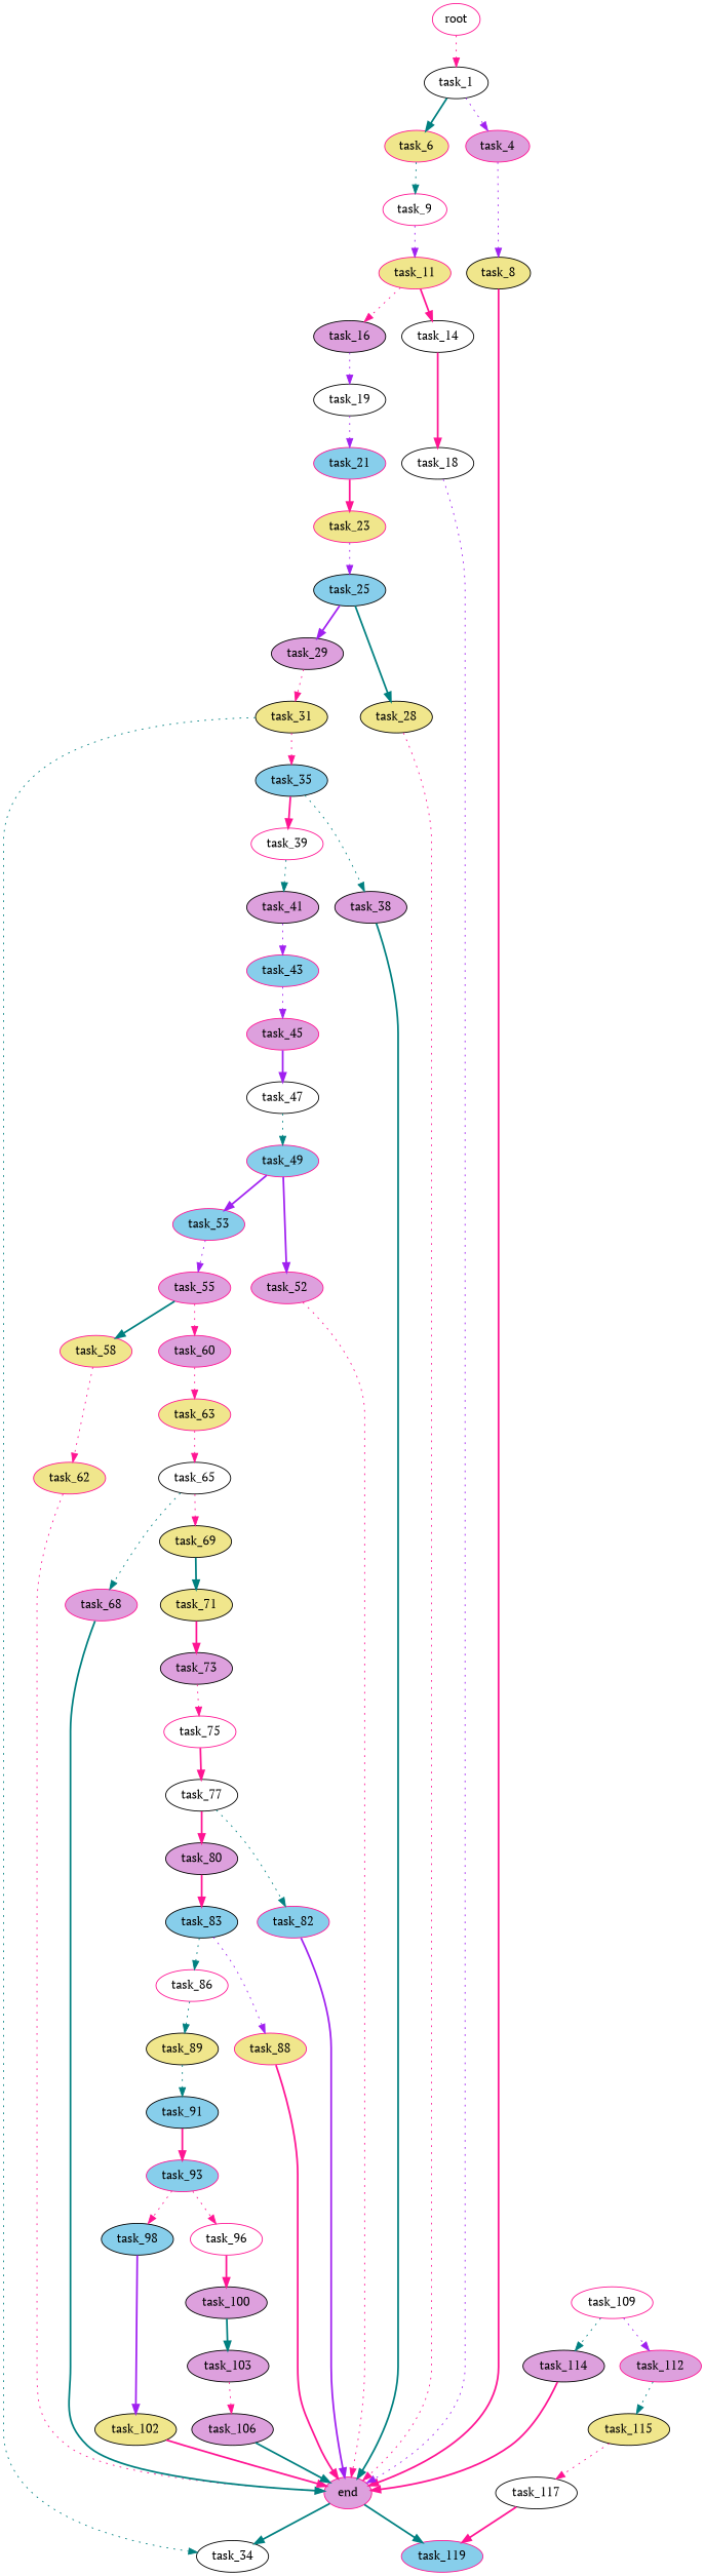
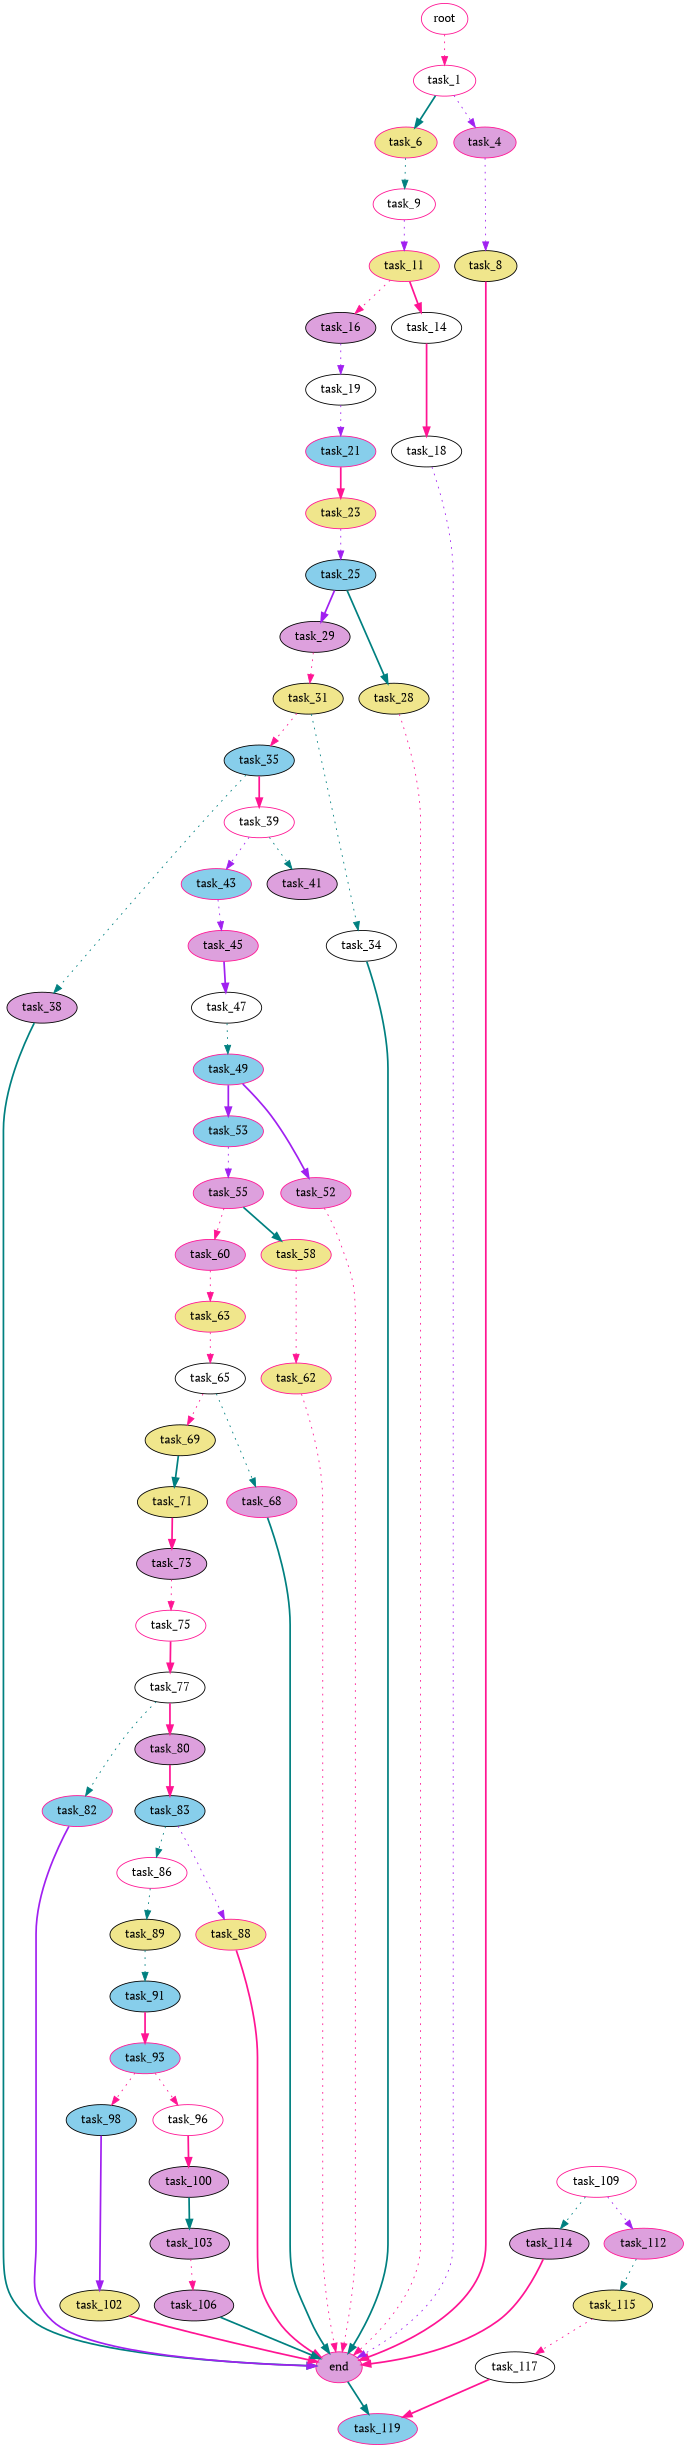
  digraph {
    fontname="PT Serif"
    node [color=black fillcolor=plum fontname="PT Serif" style=filled]
    edge [color=deeppink fontname="PT Serif" style=dotted]
    root [color=deeppink fillcolor=white]
-   task_1 [fillcolor=white]
+   task_1 [color=deeppink fillcolor=white]
    task_4 [color=deeppink]
    task_6 [color=deeppink fillcolor=khaki]
    task_8 [fillcolor=khaki]
    task_9 [color=deeppink fillcolor=white]
    end [color=deeppink]
    task_11 [color=deeppink fillcolor=khaki]
    task_119 [color=deeppink fillcolor=skyblue]
    task_14 [fillcolor=white]
    task_16
    task_18 [fillcolor=white]
    task_19 [fillcolor=white]
    task_21 [color=deeppink fillcolor=skyblue]
    task_23 [color=deeppink fillcolor=khaki]
    task_25 [fillcolor=skyblue]
    task_28 [fillcolor=khaki]
    task_29
    task_31 [fillcolor=khaki]
    task_34 [fillcolor=white]
    task_35 [fillcolor=skyblue]
    task_38
    task_39 [color=deeppink fillcolor=white]
    task_41
    task_43 [color=deeppink fillcolor=skyblue]
    task_45 [color=deeppink]
    task_47 [fillcolor=white]
    task_49 [color=deeppink fillcolor=skyblue]
    task_52 [color=deeppink]
    task_53 [color=deeppink fillcolor=skyblue]
    task_55 [color=deeppink]
    task_58 [color=deeppink fillcolor=khaki]
    task_60 [color=deeppink]
    task_62 [color=deeppink fillcolor=khaki]
    task_63 [color=deeppink fillcolor=khaki]
    task_65 [fillcolor=white]
    task_68 [color=deeppink]
    task_69 [fillcolor=khaki]
    task_71 [fillcolor=khaki]
    task_73
    task_75 [color=deeppink fillcolor=white]
    task_77 [fillcolor=white]
    task_80
    task_82 [color=deeppink fillcolor=skyblue]
    task_83 [fillcolor=skyblue]
    task_86 [color=deeppink fillcolor=white]
    task_88 [color=deeppink fillcolor=khaki]
    task_89 [fillcolor=khaki]
    task_91 [fillcolor=skyblue]
    task_93 [color=deeppink fillcolor=skyblue]
    task_96 [color=deeppink fillcolor=white]
    task_98 [fillcolor=skyblue]
    task_100
    task_102 [fillcolor=khaki]
    task_103
    task_106
    task_109 [color=deeppink fillcolor=white]
    task_112 [color=deeppink]
    task_114
    task_115 [fillcolor=khaki]
    task_117 [fillcolor=white]
    root -> task_1
    task_1 -> task_4 [color=purple]
    task_1 -> task_6 [color=teal style=bold]
    task_4 -> task_8 [color=purple]
    task_6 -> task_9 [color=teal]
    task_8 -> end [style=bold]
    task_9 -> task_11 [color=purple]
    end -> task_119 [color=teal style=bold]
    task_11 -> task_14 [style=bold]
    task_11 -> task_16
    task_14 -> task_18 [style=bold]
    task_16 -> task_19 [color=purple]
    task_18 -> end [color=purple]
    task_19 -> task_21 [color=purple]
    task_21 -> task_23 [style=bold]
    task_23 -> task_25 [color=purple]
    task_25 -> task_28 [color=teal style=bold]
    task_25 -> task_29 [color=purple style=bold]
    task_28 -> end
    task_29 -> task_31
    task_31 -> task_34 [color=teal]
    task_31 -> task_35
-   end -> task_34 [color=teal style=bold]
+   task_34 -> end [color=teal style=bold]
    task_35 -> task_38 [color=teal]
    task_35 -> task_39 [style=bold]
    task_38 -> end [color=teal style=bold]
    task_39 -> task_41 [color=teal]
-   task_41 -> task_43 [color=purple]
+   task_39 -> task_43 [color=purple]
    task_43 -> task_45 [color=purple]
    task_45 -> task_47 [color=purple style=bold]
    task_47 -> task_49 [color=teal]
    task_49 -> task_52 [color=purple style=bold]
    task_49 -> task_53 [color=purple style=bold]
    task_52 -> end
    task_53 -> task_55 [color=purple]
    task_55 -> task_58 [color=teal style=bold]
    task_55 -> task_60
    task_58 -> task_62
    task_60 -> task_63
    task_62 -> end
    task_63 -> task_65
    task_65 -> task_68 [color=teal]
    task_65 -> task_69
    task_68 -> end [color=teal style=bold]
    task_69 -> task_71 [color=teal style=bold]
    task_71 -> task_73 [style=bold]
    task_73 -> task_75
    task_75 -> task_77 [style=bold]
    task_77 -> task_80 [style=bold]
    task_77 -> task_82 [color=teal]
    task_80 -> task_83 [style=bold]
    task_82 -> end [color=purple style=bold]
    task_83 -> task_86 [color=teal]
    task_83 -> task_88 [color=purple]
    task_86 -> task_89 [color=teal]
    task_88 -> end [style=bold]
    task_89 -> task_91 [color=teal]
    task_91 -> task_93 [style=bold]
    task_93 -> task_96
    task_93 -> task_98
    task_96 -> task_100 [style=bold]
    task_98 -> task_102 [color=purple style=bold]
    task_100 -> task_103 [color=teal style=bold]
    task_102 -> end [style=bold]
    task_103 -> task_106
    task_106 -> end [color=teal style=bold]
    task_109 -> task_112 [color=purple]
    task_109 -> task_114 [color=teal]
    task_112 -> task_115 [color=teal]
    task_114 -> end [style=bold]
    task_115 -> task_117
    task_117 -> task_119 [style=bold]
  }
